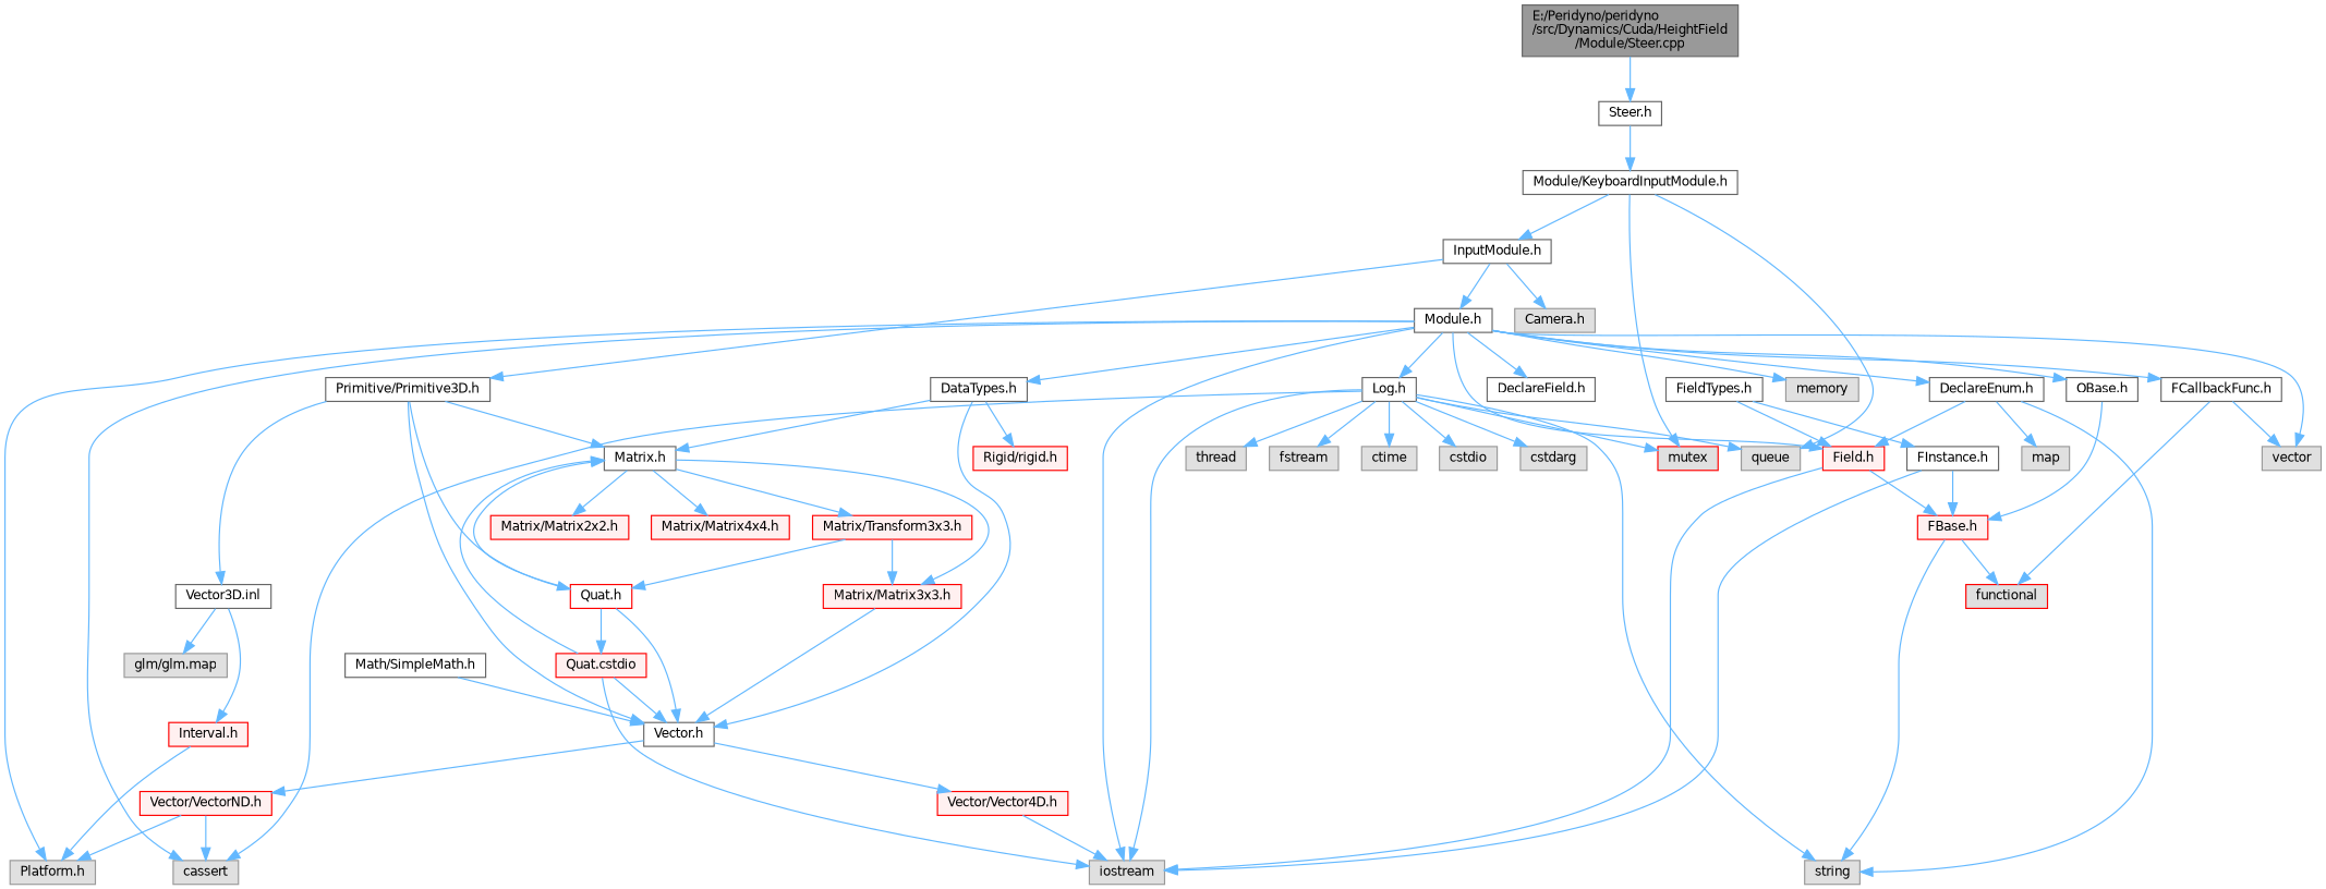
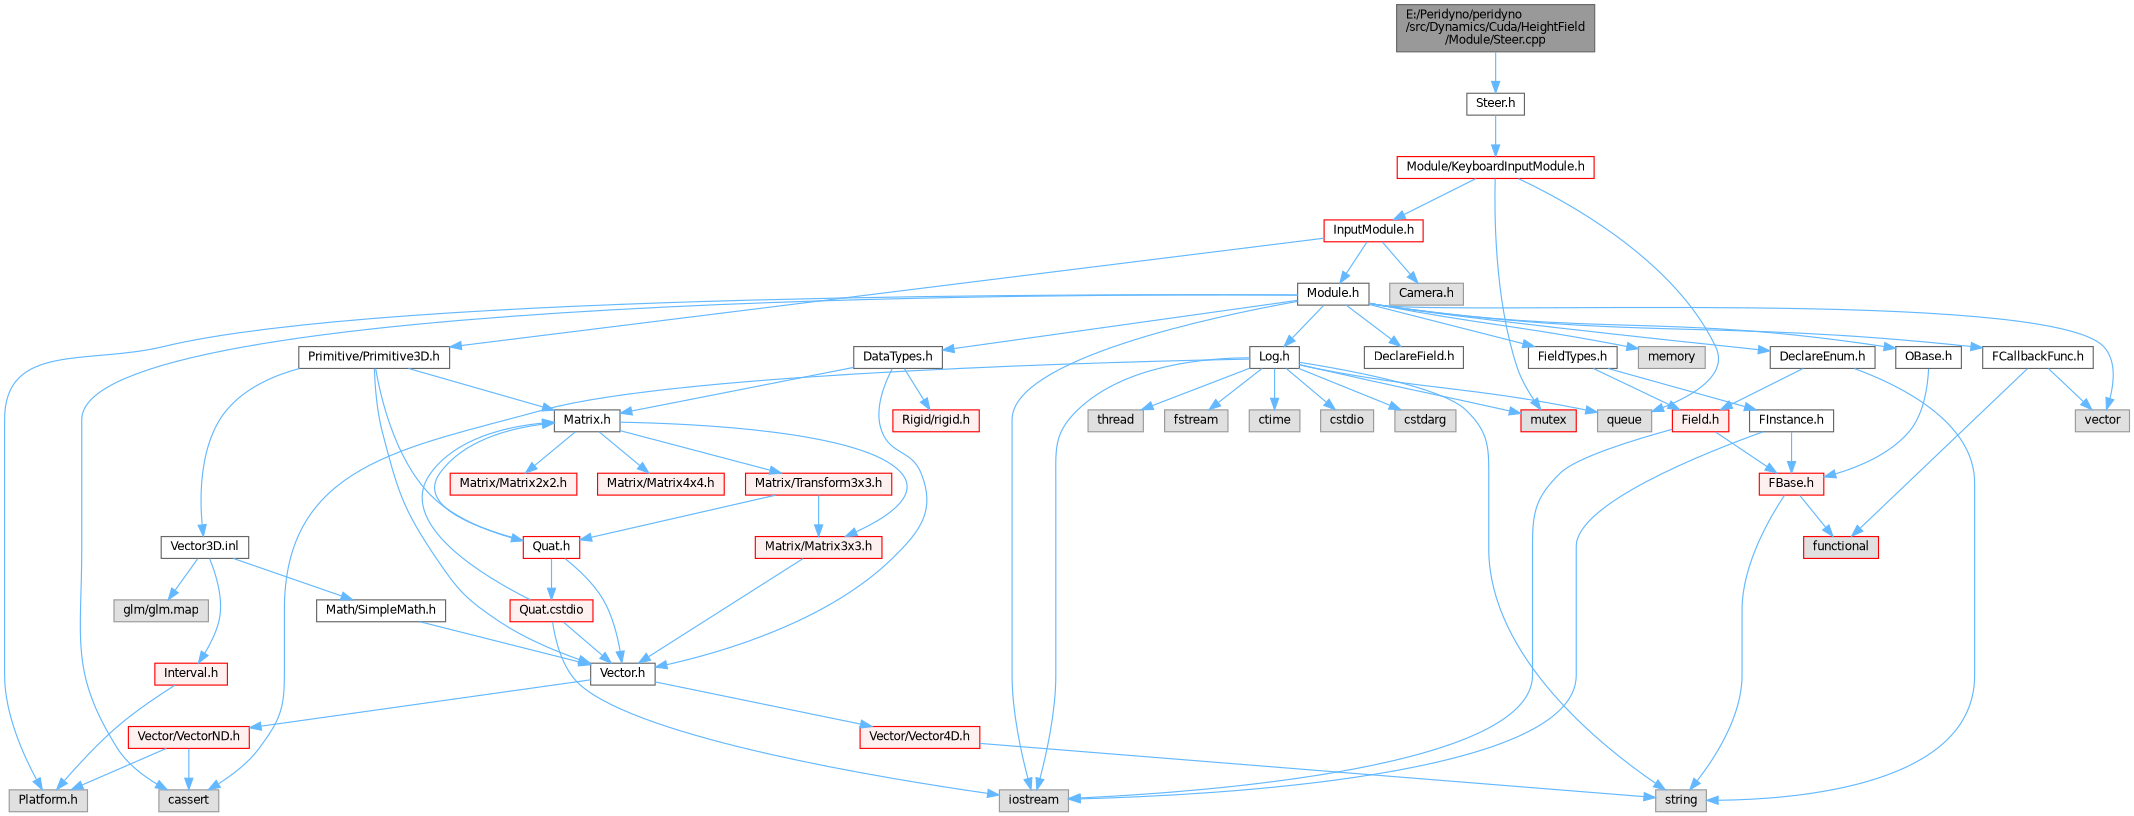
  digraph {
    node [color=grey40 fillcolor=white fontname=Helvetica fontsize=10 shape=box style=filled]
    edge [color=steelblue1 fontname=Helvetica fontsize=10 labelfontname=Helvetica labelfontsize=10 style=solid]
    n1 [color=gray40 fillcolor=grey60 fontcolor=black height=0.2 label="E:/Peridyno/peridyno\l/src/Dynamics/Cuda/HeightField\l/Module/Steer.cpp" width=0.4]
    n2 [height=0.2 label="Steer.h" width=0.4]
-   n3 [height=0.2 label="Module/KeyboardInputModule.h" width=0.4]
-   n4 [height=0.2 label="InputModule.h" width=0.4]
+   n3 [color=red height=0.2 label="Module/KeyboardInputModule.h" width=0.4]
+   n4 [color=red height=0.2 label="InputModule.h" width=0.4]
    n5 [color=red fillcolor="#E0E0E0" height=0.2 label=mutex width=0.4]
    n6 [color=grey60 fillcolor="#E0E0E0" height=0.2 label=queue width=0.4]
    n7 [height=0.2 label="Module.h" width=0.4]
    n8 [color=grey60 fillcolor="#E0E0E0" height=0.2 label="Camera.h" width=0.4]
    n9 [height=0.2 label="Primitive/Primitive3D.h" width=0.4]
    n10 [color=grey60 fillcolor="#E0E0E0" height=0.2 label="Platform.h" width=0.4]
    n11 [color=grey60 fillcolor="#E0E0E0" height=0.2 label=memory width=0.4]
    n12 [color=grey60 fillcolor="#E0E0E0" height=0.2 label=vector width=0.4]
    n13 [color=grey60 fillcolor="#E0E0E0" height=0.2 label=cassert width=0.4]
    n14 [color=grey60 fillcolor="#E0E0E0" height=0.2 label=iostream width=0.4]
    n15 [height=0.2 label="OBase.h" width=0.4]
    n16 [height=0.2 label="Log.h" width=0.4]
    n17 [height=0.2 label="DataTypes.h" width=0.4]
    n18 [height=0.2 label="DeclareEnum.h" width=0.4]
    n19 [height=0.2 label="DeclareField.h" width=0.4]
    n20 [height=0.2 label="FCallbackFunc.h" width=0.4]
    n21 [height=0.2 label="FieldTypes.h" width=0.4]
    n22 [height=0.2 label="Vector.h" width=0.4]
    n23 [height=0.2 label="Matrix.h" width=0.4]
    n24 [color=red height=0.2 label="Quat.h" width=0.4]
    n25 [height=0.2 label="Vector3D.inl" width=0.4]
    n26 [color=red fillcolor="#FFF0F0" height=0.2 label="FBase.h" width=0.4]
    n27 [color=grey60 fillcolor="#E0E0E0" height=0.2 label=string width=0.4]
    n28 [color=grey60 fillcolor="#E0E0E0" height=0.2 label=thread width=0.4]
    n29 [color=grey60 fillcolor="#E0E0E0" height=0.2 label=fstream width=0.4]
    n30 [color=grey60 fillcolor="#E0E0E0" height=0.2 label=ctime width=0.4]
    n31 [color=grey60 fillcolor="#E0E0E0" height=0.2 label=cstdio width=0.4]
    n32 [color=grey60 fillcolor="#E0E0E0" height=0.2 label=cstdarg width=0.4]
    n33 [color=red fillcolor="#FFF0F0" height=0.2 label="Rigid/rigid.h" width=0.4]
-   n34 [color=grey60 fillcolor="#E0E0E0" height=0.2 label=map width=0.4]
    n35 [color=red fillcolor="#FFF0F0" height=0.2 label="Field.h" width=0.4]
    n36 [color=red fillcolor="#E0E0E0" height=0.2 label=functional width=0.4]
    n37 [height=0.2 label="FInstance.h" width=0.4]
    n38 [color=red fillcolor="#FFF0F0" height=0.2 label="Vector/Vector4D.h" width=0.4]
    n39 [color=red fillcolor="#FFF0F0" height=0.2 label="Vector/VectorND.h" width=0.4]
    n40 [color=red fillcolor="#FFF0F0" height=0.2 label="Matrix/Matrix2x2.h" width=0.4]
    n41 [color=red fillcolor="#FFF0F0" height=0.2 label="Matrix/Matrix3x3.h" width=0.4]
    n42 [color=red fillcolor="#FFF0F0" height=0.2 label="Matrix/Matrix4x4.h" width=0.4]
    n43 [color=red fillcolor="#FFF0F0" height=0.2 label="Matrix/Transform3x3.h" width=0.4]
    n44 [color=red fillcolor="#FFF0F0" height=0.2 label="Quat.cstdio" width=0.4]
    n45 [height=0.2 label="Math/SimpleMath.h" width=0.4]
    n46 [color=red fillcolor="#FFF0F0" height=0.2 label="Interval.h" width=0.4]
    n47 [color=grey60 fillcolor="#E0E0E0" height=0.2 label="glm/glm.map" width=0.4]
    n1 -> n2
    n2 -> n3
    n3 -> n4
    n3 -> n5
    n3 -> n6
    n4 -> n7
    n4 -> n8
    n4 -> n9
    n7 -> n10
    n7 -> n11
    n7 -> n12
    n7 -> n13
    n7 -> n14
    n7 -> n15
    n7 -> n16
    n7 -> n17
    n7 -> n18
    n7 -> n19
    n7 -> n20
-   n7 -> n35
+   n7 -> n21
    n9 -> n22
    n9 -> n23
    n9 -> n24
    n9 -> n25
    n15 -> n26
    n16 -> n5
    n16 -> n6
    n16 -> n13
    n16 -> n14
    n16 -> n27
    n16 -> n28
    n16 -> n29
    n16 -> n30
    n16 -> n31
    n16 -> n32
    n17 -> n22
    n17 -> n23
    n17 -> n33
    n18 -> n27
-   n18 -> n34
    n18 -> n35
    n20 -> n12
    n20 -> n36
    n21 -> n35
    n21 -> n37
    n22 -> n38
    n22 -> n39
    n23 -> n40
    n23 -> n41
    n23 -> n42
    n23 -> n43
    n24 -> n22
    n24 -> n23
    n24 -> n44
+   n25 -> n45
    n25 -> n46
    n25 -> n47
    n26 -> n27
    n26 -> n36
    n35 -> n14
    n35 -> n26
    n37 -> n14
    n37 -> n26
-   n38 -> n14
+   n38 -> n27
    n39 -> n10
    n39 -> n13
    n41 -> n22
    n43 -> n24
    n43 -> n41
    n44 -> n14
    n44 -> n22
    n44 -> n23
    n45 -> n22
    n46 -> n10
  }
